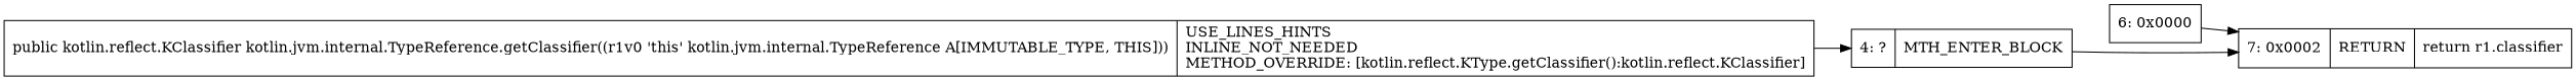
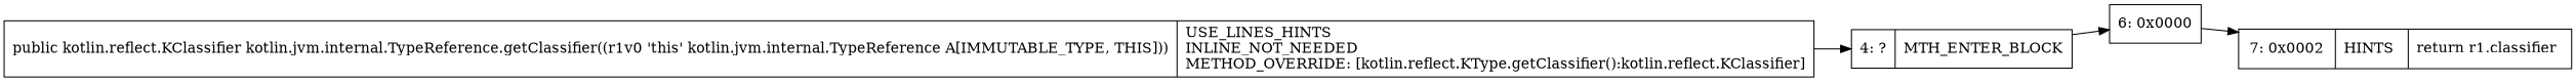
  digraph {
    rankdir=LR
    node [shape=record]
    n1 [label="{4\:\ ?|MTH_ENTER_BLOCK\l}"]
    n2 [label="{6\:\ 0x0000}"]
-   n3 [label="{7\:\ 0x0002|RETURN\l|return r1.classifier\l}"]
+   n3 [label="{7\:\ 0x0002|HINTS\l|return r1.classifier\l}"]
    n4 [label="{public kotlin.reflect.KClassifier kotlin.jvm.internal.TypeReference.getClassifier((r1v0 'this' kotlin.jvm.internal.TypeReference A[IMMUTABLE_TYPE, THIS]))  | USE_LINES_HINTS\lINLINE_NOT_NEEDED\lMETHOD_OVERRIDE: [kotlin.reflect.KType.getClassifier():kotlin.reflect.KClassifier]\l}"]
-   n1 -> n3
+   n1 -> n2
    n2 -> n3
    n4 -> n1
  }
